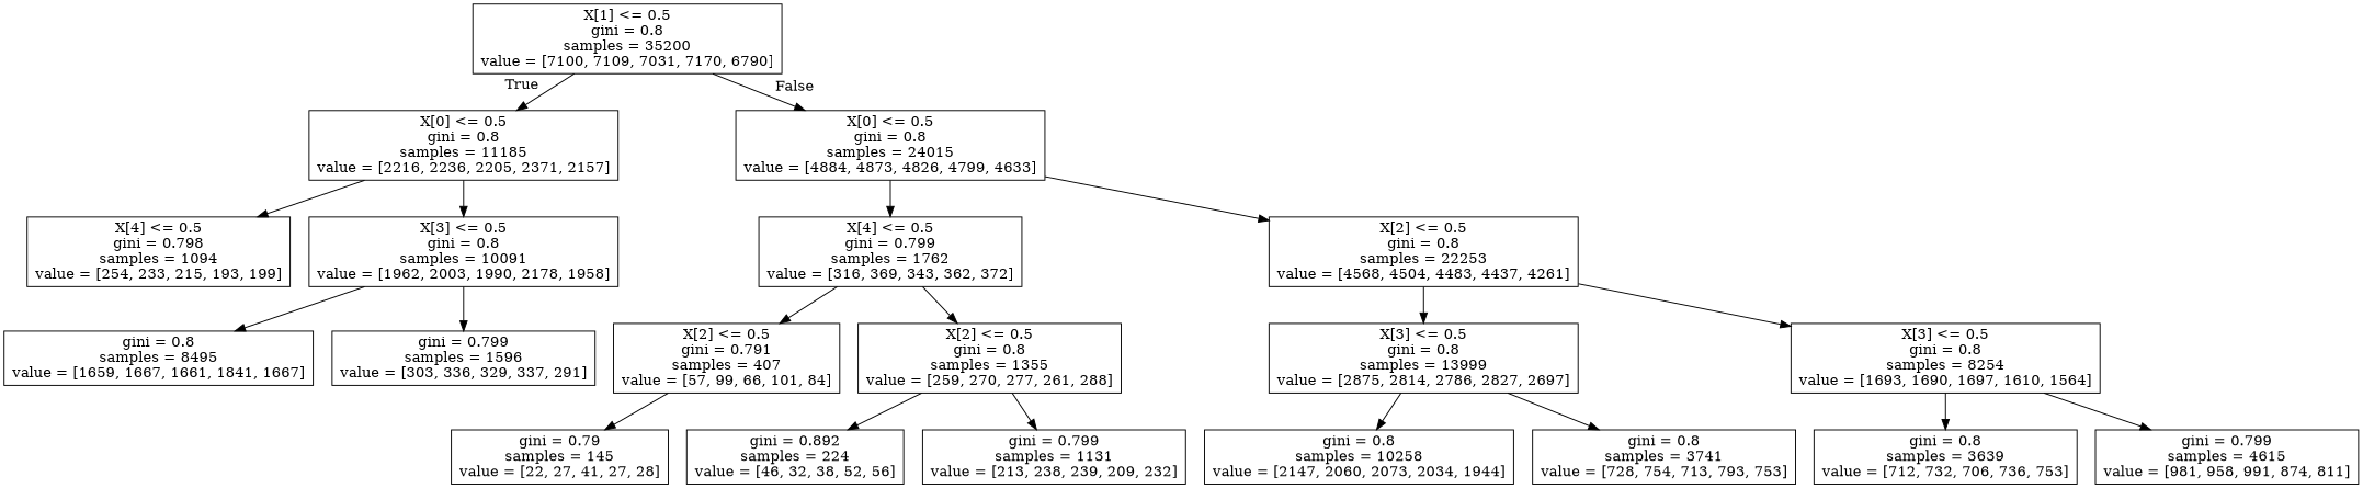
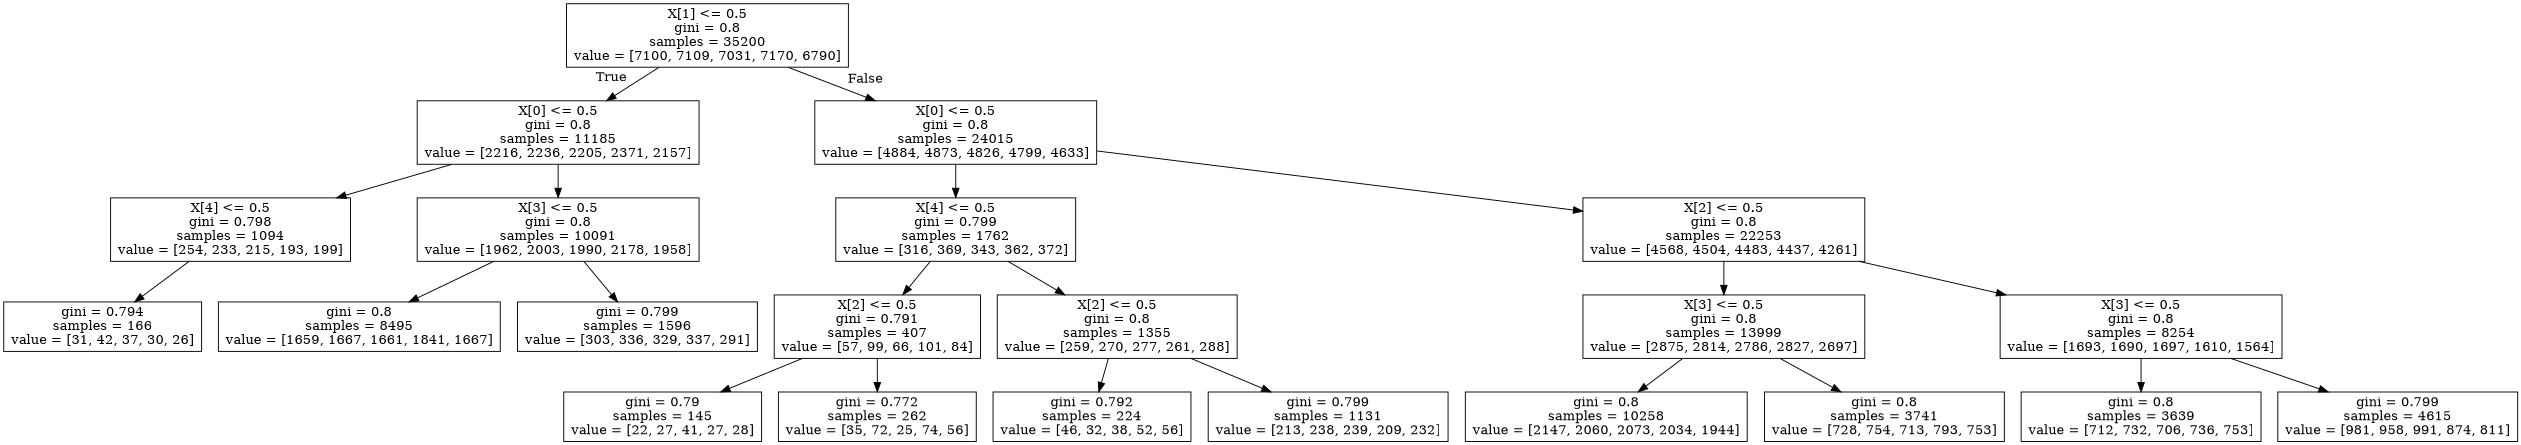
  digraph {
    node [shape=box]
    n1 [label="X[1] <= 0.5\ngini = 0.8\nsamples = 35200\nvalue = [7100, 7109, 7031, 7170, 6790]"]
    n2 [label="X[0] <= 0.5\ngini = 0.8\nsamples = 11185\nvalue = [2216, 2236, 2205, 2371, 2157]"]
    n3 [label="X[0] <= 0.5\ngini = 0.8\nsamples = 24015\nvalue = [4884, 4873, 4826, 4799, 4633]"]
    n4 [label="X[4] <= 0.5\ngini = 0.798\nsamples = 1094\nvalue = [254, 233, 215, 193, 199]"]
    n5 [label="X[3] <= 0.5\ngini = 0.8\nsamples = 10091\nvalue = [1962, 2003, 1990, 2178, 1958]"]
    n6 [label="X[4] <= 0.5\ngini = 0.799\nsamples = 1762\nvalue = [316, 369, 343, 362, 372]"]
    n7 [label="X[2] <= 0.5\ngini = 0.8\nsamples = 22253\nvalue = [4568, 4504, 4483, 4437, 4261]"]
+   n8 [label="gini = 0.794\nsamples = 166\nvalue = [31, 42, 37, 30, 26]"]
    n9 [label="gini = 0.8\nsamples = 8495\nvalue = [1659, 1667, 1661, 1841, 1667]"]
    n10 [label="gini = 0.799\nsamples = 1596\nvalue = [303, 336, 329, 337, 291]"]
    n11 [label="X[2] <= 0.5\ngini = 0.791\nsamples = 407\nvalue = [57, 99, 66, 101, 84]"]
    n12 [label="X[2] <= 0.5\ngini = 0.8\nsamples = 1355\nvalue = [259, 270, 277, 261, 288]"]
    n13 [label="X[3] <= 0.5\ngini = 0.8\nsamples = 13999\nvalue = [2875, 2814, 2786, 2827, 2697]"]
    n14 [label="X[3] <= 0.5\ngini = 0.8\nsamples = 8254\nvalue = [1693, 1690, 1697, 1610, 1564]"]
    n15 [label="gini = 0.79\nsamples = 145\nvalue = [22, 27, 41, 27, 28]"]
-   n17 [label="gini = 0.892\nsamples = 224\nvalue = [46, 32, 38, 52, 56]"]
+   n16 [label="gini = 0.772\nsamples = 262\nvalue = [35, 72, 25, 74, 56]"]
+   n17 [label="gini = 0.792\nsamples = 224\nvalue = [46, 32, 38, 52, 56]"]
    n18 [label="gini = 0.799\nsamples = 1131\nvalue = [213, 238, 239, 209, 232]"]
    n19 [label="gini = 0.8\nsamples = 10258\nvalue = [2147, 2060, 2073, 2034, 1944]"]
    n20 [label="gini = 0.8\nsamples = 3741\nvalue = [728, 754, 713, 793, 753]"]
    n21 [label="gini = 0.8\nsamples = 3639\nvalue = [712, 732, 706, 736, 753]"]
    n22 [label="gini = 0.799\nsamples = 4615\nvalue = [981, 958, 991, 874, 811]"]
    n1 -> n2 [headlabel=True labelangle=45 labeldistance=2.5]
    n1 -> n3 [headlabel=False labelangle=-45 labeldistance=2.5]
    n2 -> n4
    n2 -> n5
    n3 -> n6
    n3 -> n7
+   n4 -> n8
    n5 -> n9
    n5 -> n10
    n6 -> n11
    n6 -> n12
    n7 -> n13
    n7 -> n14
    n11 -> n15
+   n11 -> n16
    n12 -> n17
    n12 -> n18
    n13 -> n19
    n13 -> n20
    n14 -> n21
    n14 -> n22
  }
